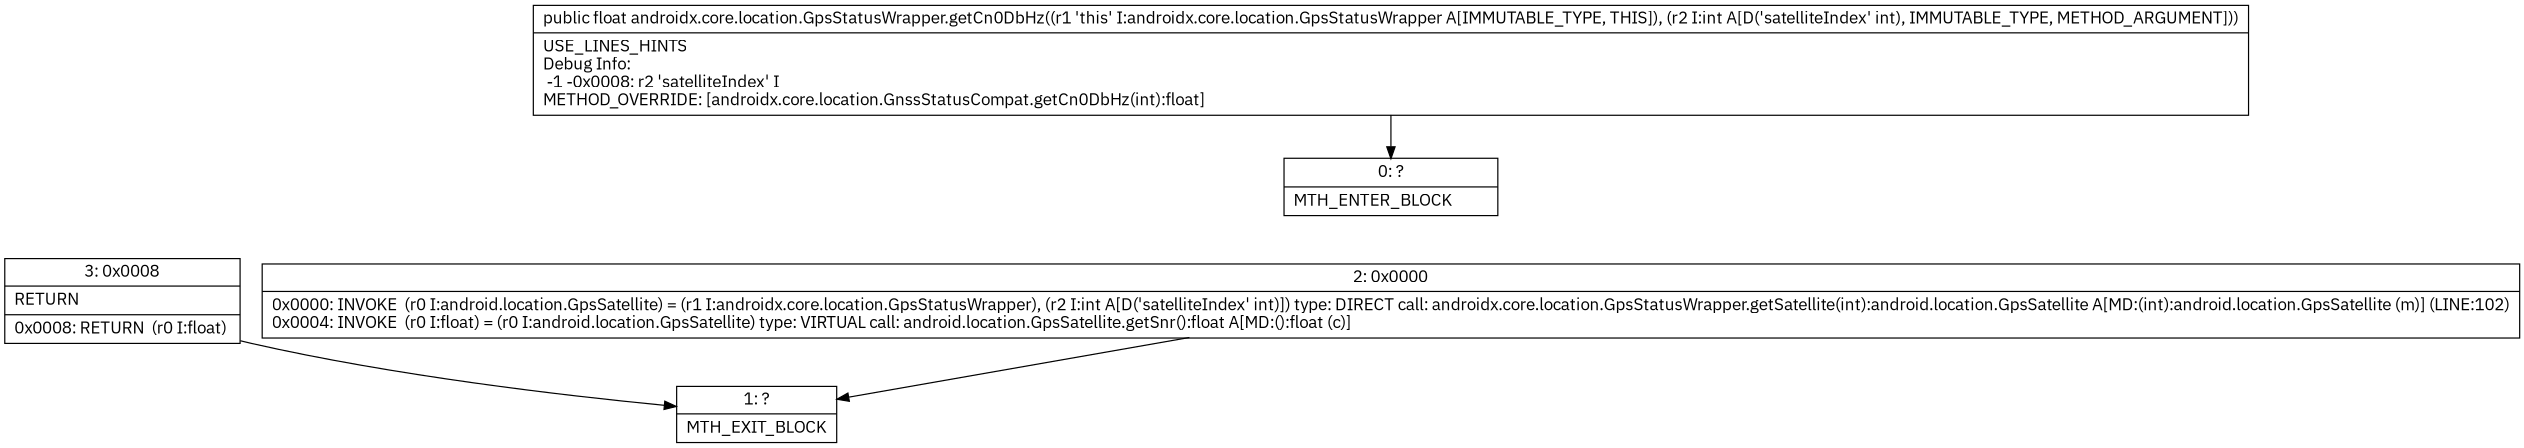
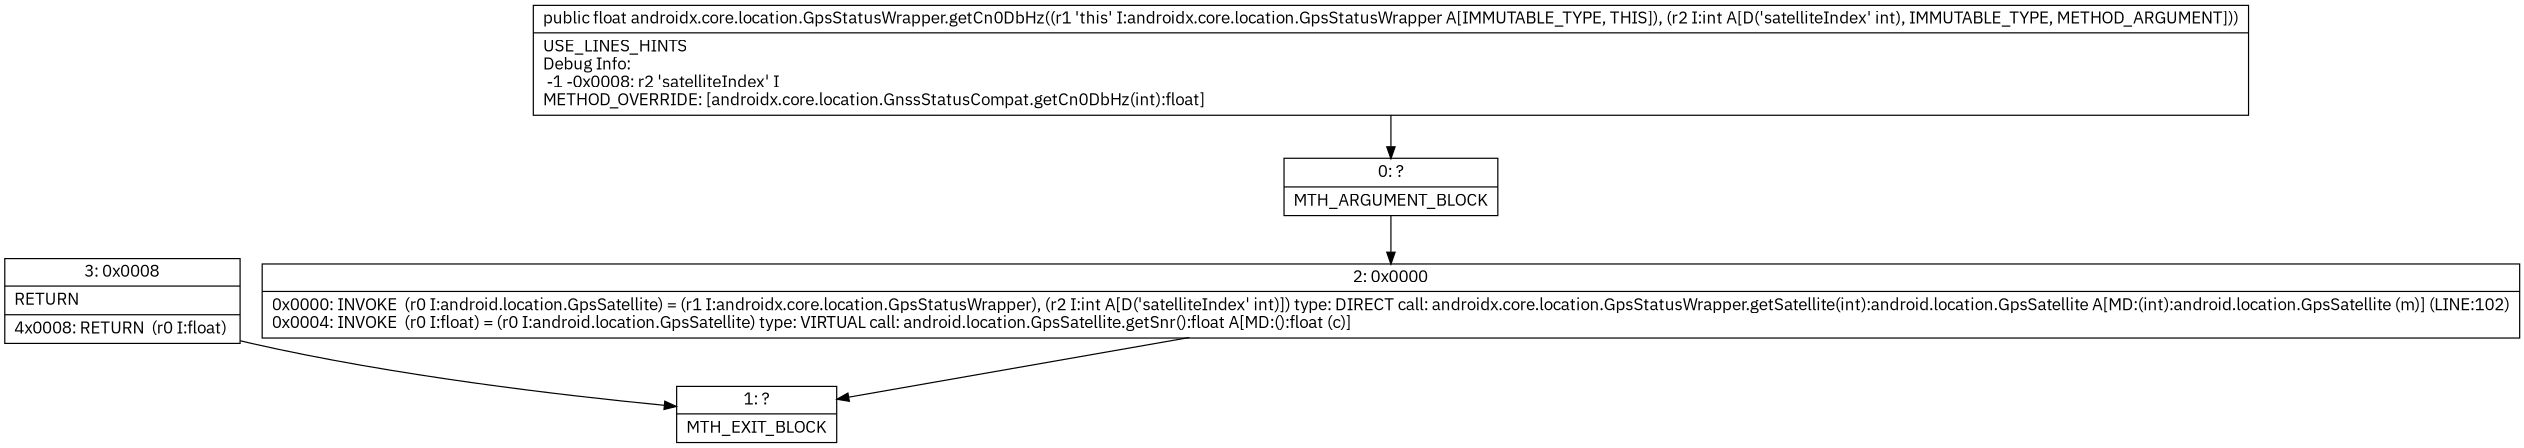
  digraph {
    fontname="IBM Plex Sans"
    node [fontname="IBM Plex Sans" shape=record]
    edge [fontname="IBM Plex Sans"]
-   n1 [label="{0\:\ ?|MTH_ENTER_BLOCK\l}"]
+   n1 [label="{0\:\ ?|MTH_ARGUMENT_BLOCK\l}"]
    n2 [label="{2\:\ 0x0000|0x0000: INVOKE  (r0 I:android.location.GpsSatellite) = (r1 I:androidx.core.location.GpsStatusWrapper), (r2 I:int A[D('satelliteIndex' int)]) type: DIRECT call: androidx.core.location.GpsStatusWrapper.getSatellite(int):android.location.GpsSatellite A[MD:(int):android.location.GpsSatellite (m)] (LINE:102)\l0x0004: INVOKE  (r0 I:float) = (r0 I:android.location.GpsSatellite) type: VIRTUAL call: android.location.GpsSatellite.getSnr():float A[MD:():float (c)]\l}"]
    n3 [label="{1\:\ ?|MTH_EXIT_BLOCK\l}"]
-   n4 [label="{3\:\ 0x0008|RETURN\l|0x0008: RETURN  (r0 I:float) \l}"]
+   n4 [label="{3\:\ 0x0008|RETURN\l|4x0008: RETURN  (r0 I:float) \l}"]
    n5 [label="{public float androidx.core.location.GpsStatusWrapper.getCn0DbHz((r1 'this' I:androidx.core.location.GpsStatusWrapper A[IMMUTABLE_TYPE, THIS]), (r2 I:int A[D('satelliteIndex' int), IMMUTABLE_TYPE, METHOD_ARGUMENT]))  | USE_LINES_HINTS\lDebug Info:\l  \-1 \-0x0008: r2 'satelliteIndex' I\lMETHOD_OVERRIDE: [androidx.core.location.GnssStatusCompat.getCn0DbHz(int):float]\l}"]
+   n1 -> n2
    n2 -> n3
    n4 -> n3
    n5 -> n1
  }
